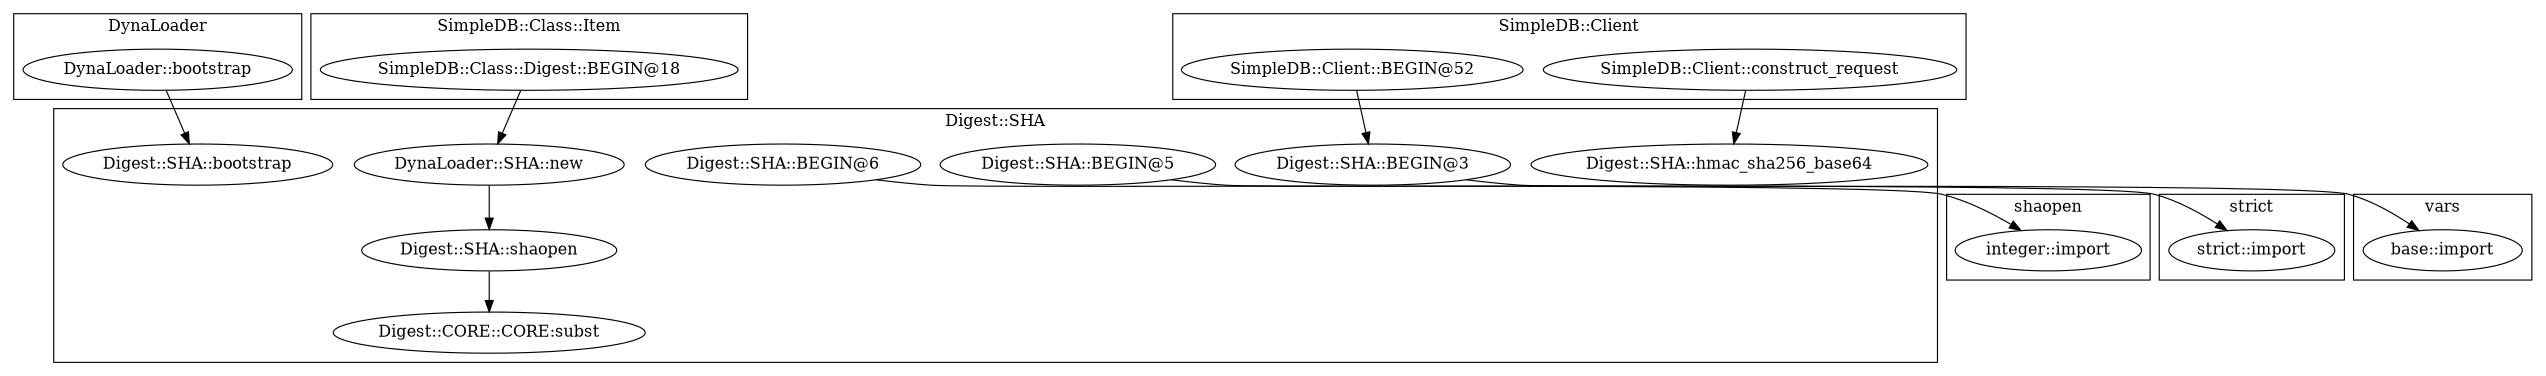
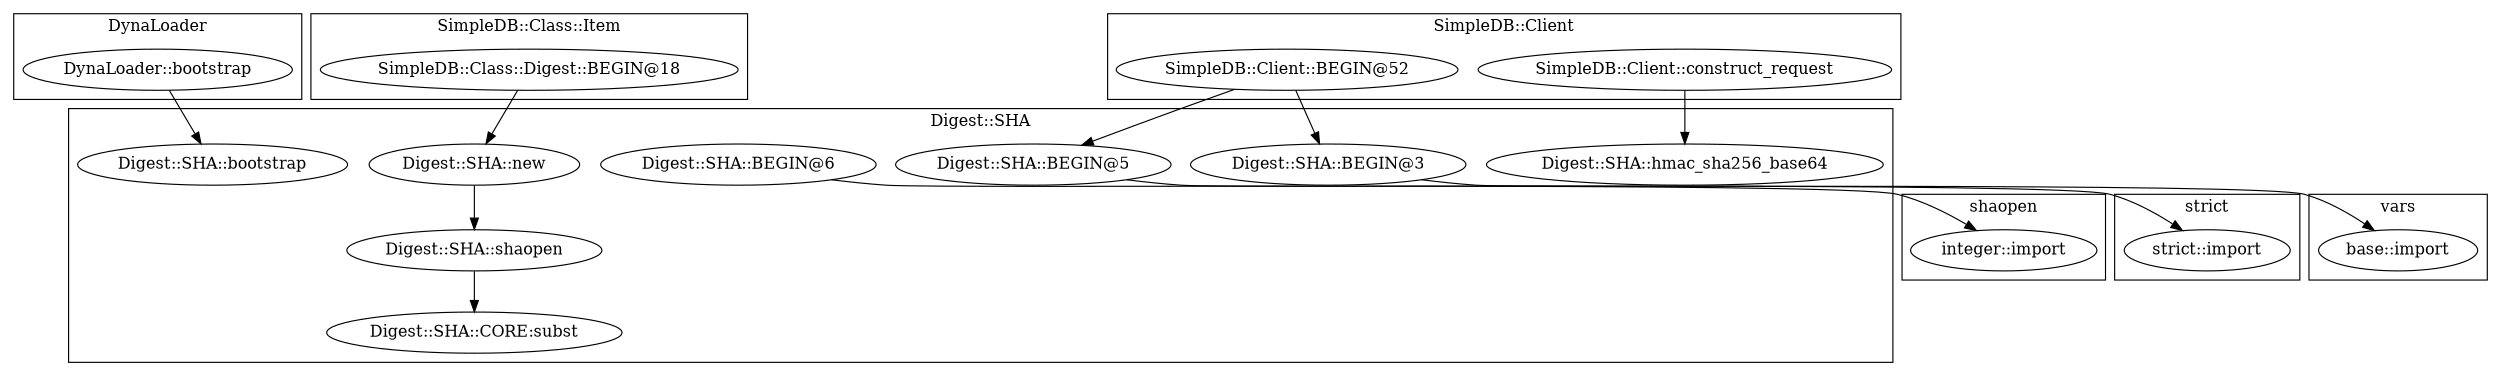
  digraph {
    n1 [label="base::import"]
    "integer::import"
    "DynaLoader::bootstrap"
    n4 [label="SimpleDB::Class::Digest::BEGIN@18"]
    "SimpleDB::Client::construct_request"
    "SimpleDB::Client::BEGIN@52"
    "strict::import"
    "Digest::SHA::BEGIN@6"
-   "Digest::SHA::new" [label="DynaLoader::SHA::new"]
+   "Digest::SHA::new"
    "Digest::SHA::shaopen"
    "Digest::SHA::bootstrap"
    "Digest::SHA::BEGIN@5"
-   "Digest::SHA::CORE:subst" [label="Digest::CORE::CORE:subst"]
+   "Digest::SHA::CORE:subst"
    "Digest::SHA::hmac_sha256_base64"
    n15 [label="Digest::SHA::BEGIN@3"]
    subgraph cluster_1 {
      label=vars
      n1
    }
    subgraph cluster_2 {
      label=shaopen
      "integer::import"
    }
    subgraph cluster_3 {
      label=DynaLoader
      "DynaLoader::bootstrap"
    }
    subgraph cluster_4 {
      label="SimpleDB::Class::Item"
      n4
    }
    subgraph cluster_5 {
      label="SimpleDB::Client"
      "SimpleDB::Client::construct_request"
      "SimpleDB::Client::BEGIN@52"
    }
    subgraph cluster_6 {
      label="strict"
      "strict::import"
    }
    subgraph cluster_7 {
      label="Digest::SHA"
      "Digest::SHA::BEGIN@6"
      "Digest::SHA::new"
      "Digest::SHA::shaopen"
      "Digest::SHA::bootstrap"
      "Digest::SHA::BEGIN@5"
      "Digest::SHA::CORE:subst"
      "Digest::SHA::hmac_sha256_base64"
      n15
    }
    "DynaLoader::bootstrap" -> "Digest::SHA::bootstrap"
    n4 -> "Digest::SHA::new"
    "SimpleDB::Client::construct_request" -> "Digest::SHA::hmac_sha256_base64"
+   "SimpleDB::Client::BEGIN@52" -> "Digest::SHA::BEGIN@5"
    "SimpleDB::Client::BEGIN@52" -> n15
    "Digest::SHA::BEGIN@6" -> "integer::import"
    "Digest::SHA::new" -> "Digest::SHA::shaopen"
    "Digest::SHA::shaopen" -> "Digest::SHA::CORE:subst"
    "Digest::SHA::BEGIN@5" -> "strict::import"
    n15 -> n1
  }
